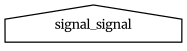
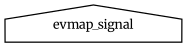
  digraph {
    rankdir=LR
    fontname=Merriweather
-   n1 [color=black fillcolor=white fontname=Merriweather fontsize=10 height=0.2 label=signal_signal shape=house style=filled width=0.4]
+   n1 [color=black fillcolor=white fontname=Merriweather fontsize=10 height=0.2 label=evmap_signal shape=house style=filled width=0.4]
  }
